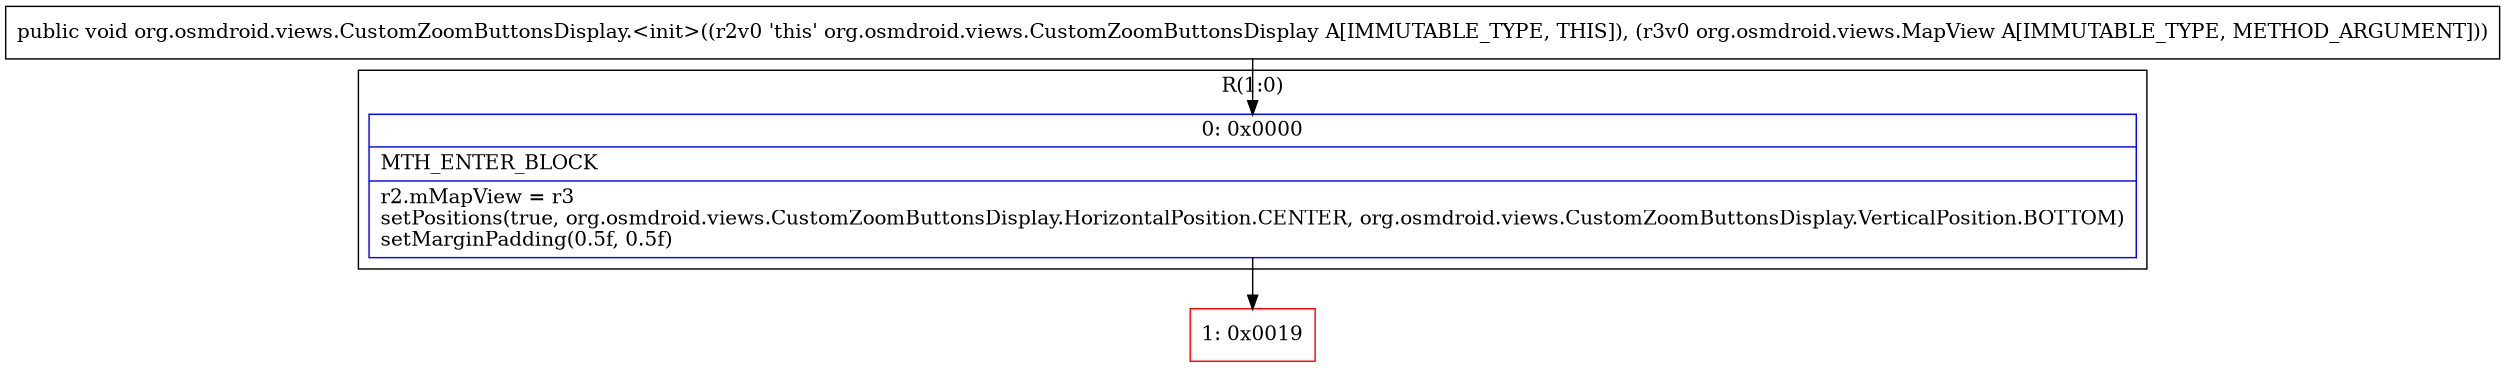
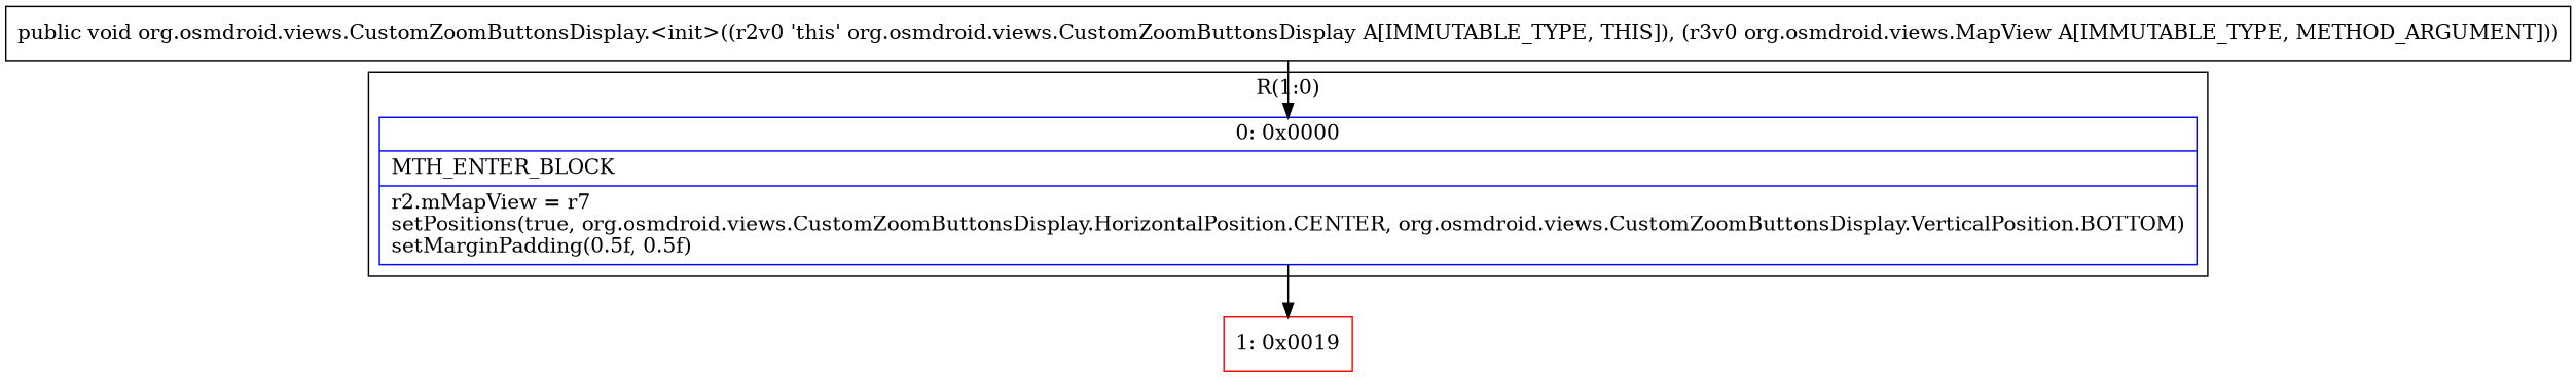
  digraph {
    node [shape=record]
-   n1 [color=blue label="{0\:\ 0x0000|MTH_ENTER_BLOCK\l|r2.mMapView = r3\lsetPositions(true, org.osmdroid.views.CustomZoomButtonsDisplay.HorizontalPosition.CENTER, org.osmdroid.views.CustomZoomButtonsDisplay.VerticalPosition.BOTTOM)\lsetMarginPadding(0.5f, 0.5f)\l}"]
+   n1 [color=blue label="{0\:\ 0x0000|MTH_ENTER_BLOCK\l|r2.mMapView = r7\lsetPositions(true, org.osmdroid.views.CustomZoomButtonsDisplay.HorizontalPosition.CENTER, org.osmdroid.views.CustomZoomButtonsDisplay.VerticalPosition.BOTTOM)\lsetMarginPadding(0.5f, 0.5f)\l}"]
    n2 [color=red label="{1\:\ 0x0019}"]
    n3 [label="{public void org.osmdroid.views.CustomZoomButtonsDisplay.\<init\>((r2v0 'this' org.osmdroid.views.CustomZoomButtonsDisplay A[IMMUTABLE_TYPE, THIS]), (r3v0 org.osmdroid.views.MapView A[IMMUTABLE_TYPE, METHOD_ARGUMENT])) }"]
    subgraph cluster_1 {
      label="R(1:0)"
      n1
    }
    n1 -> n2
    n3 -> n1
  }
